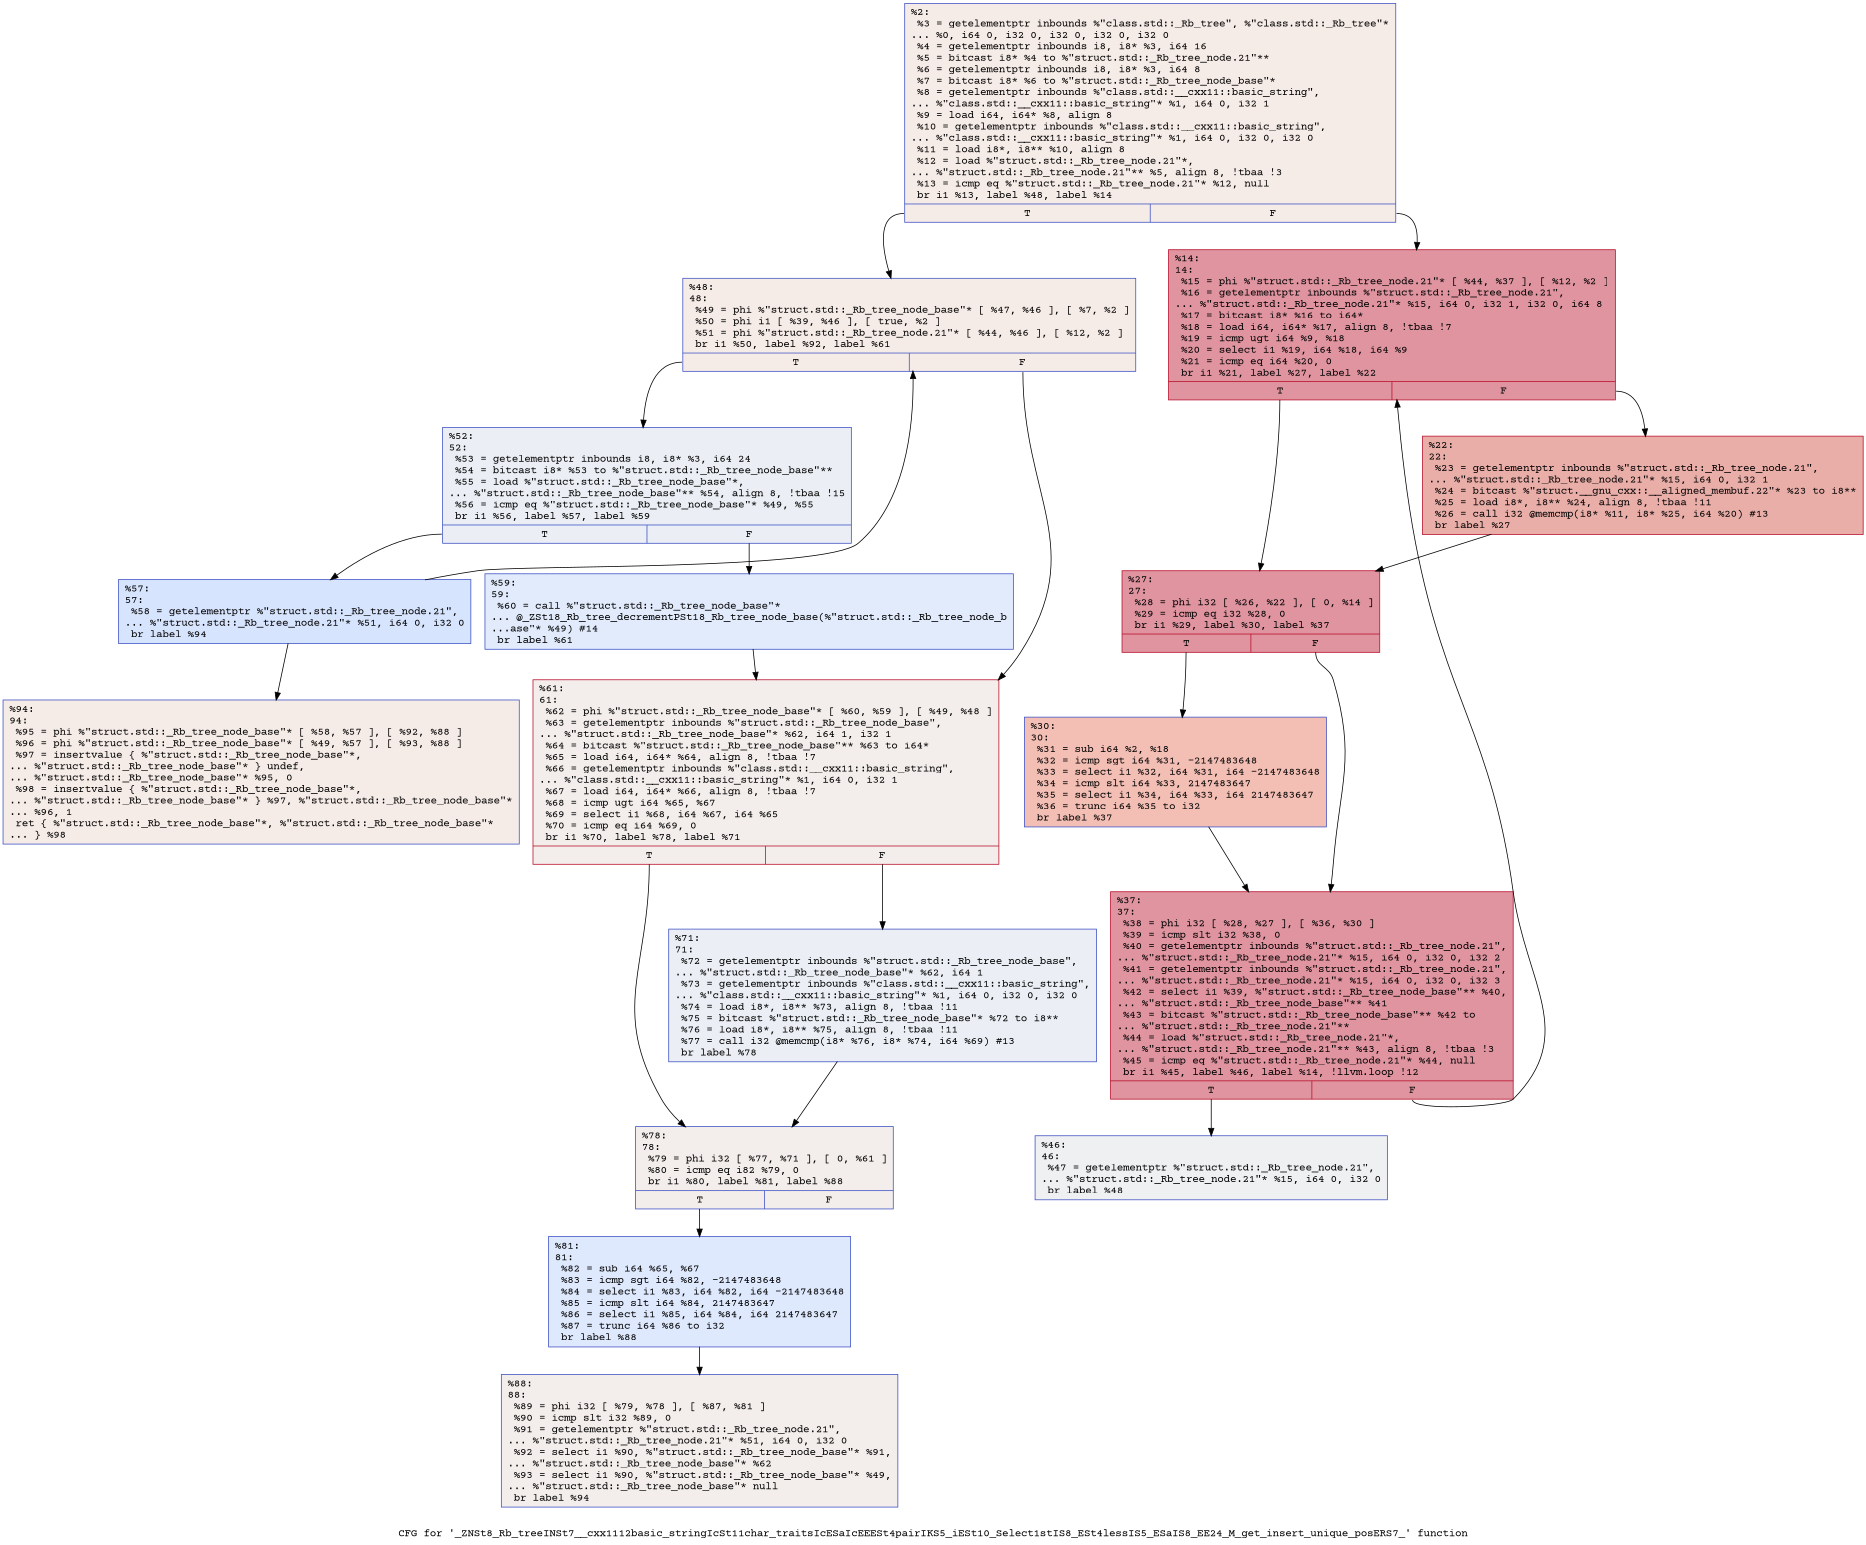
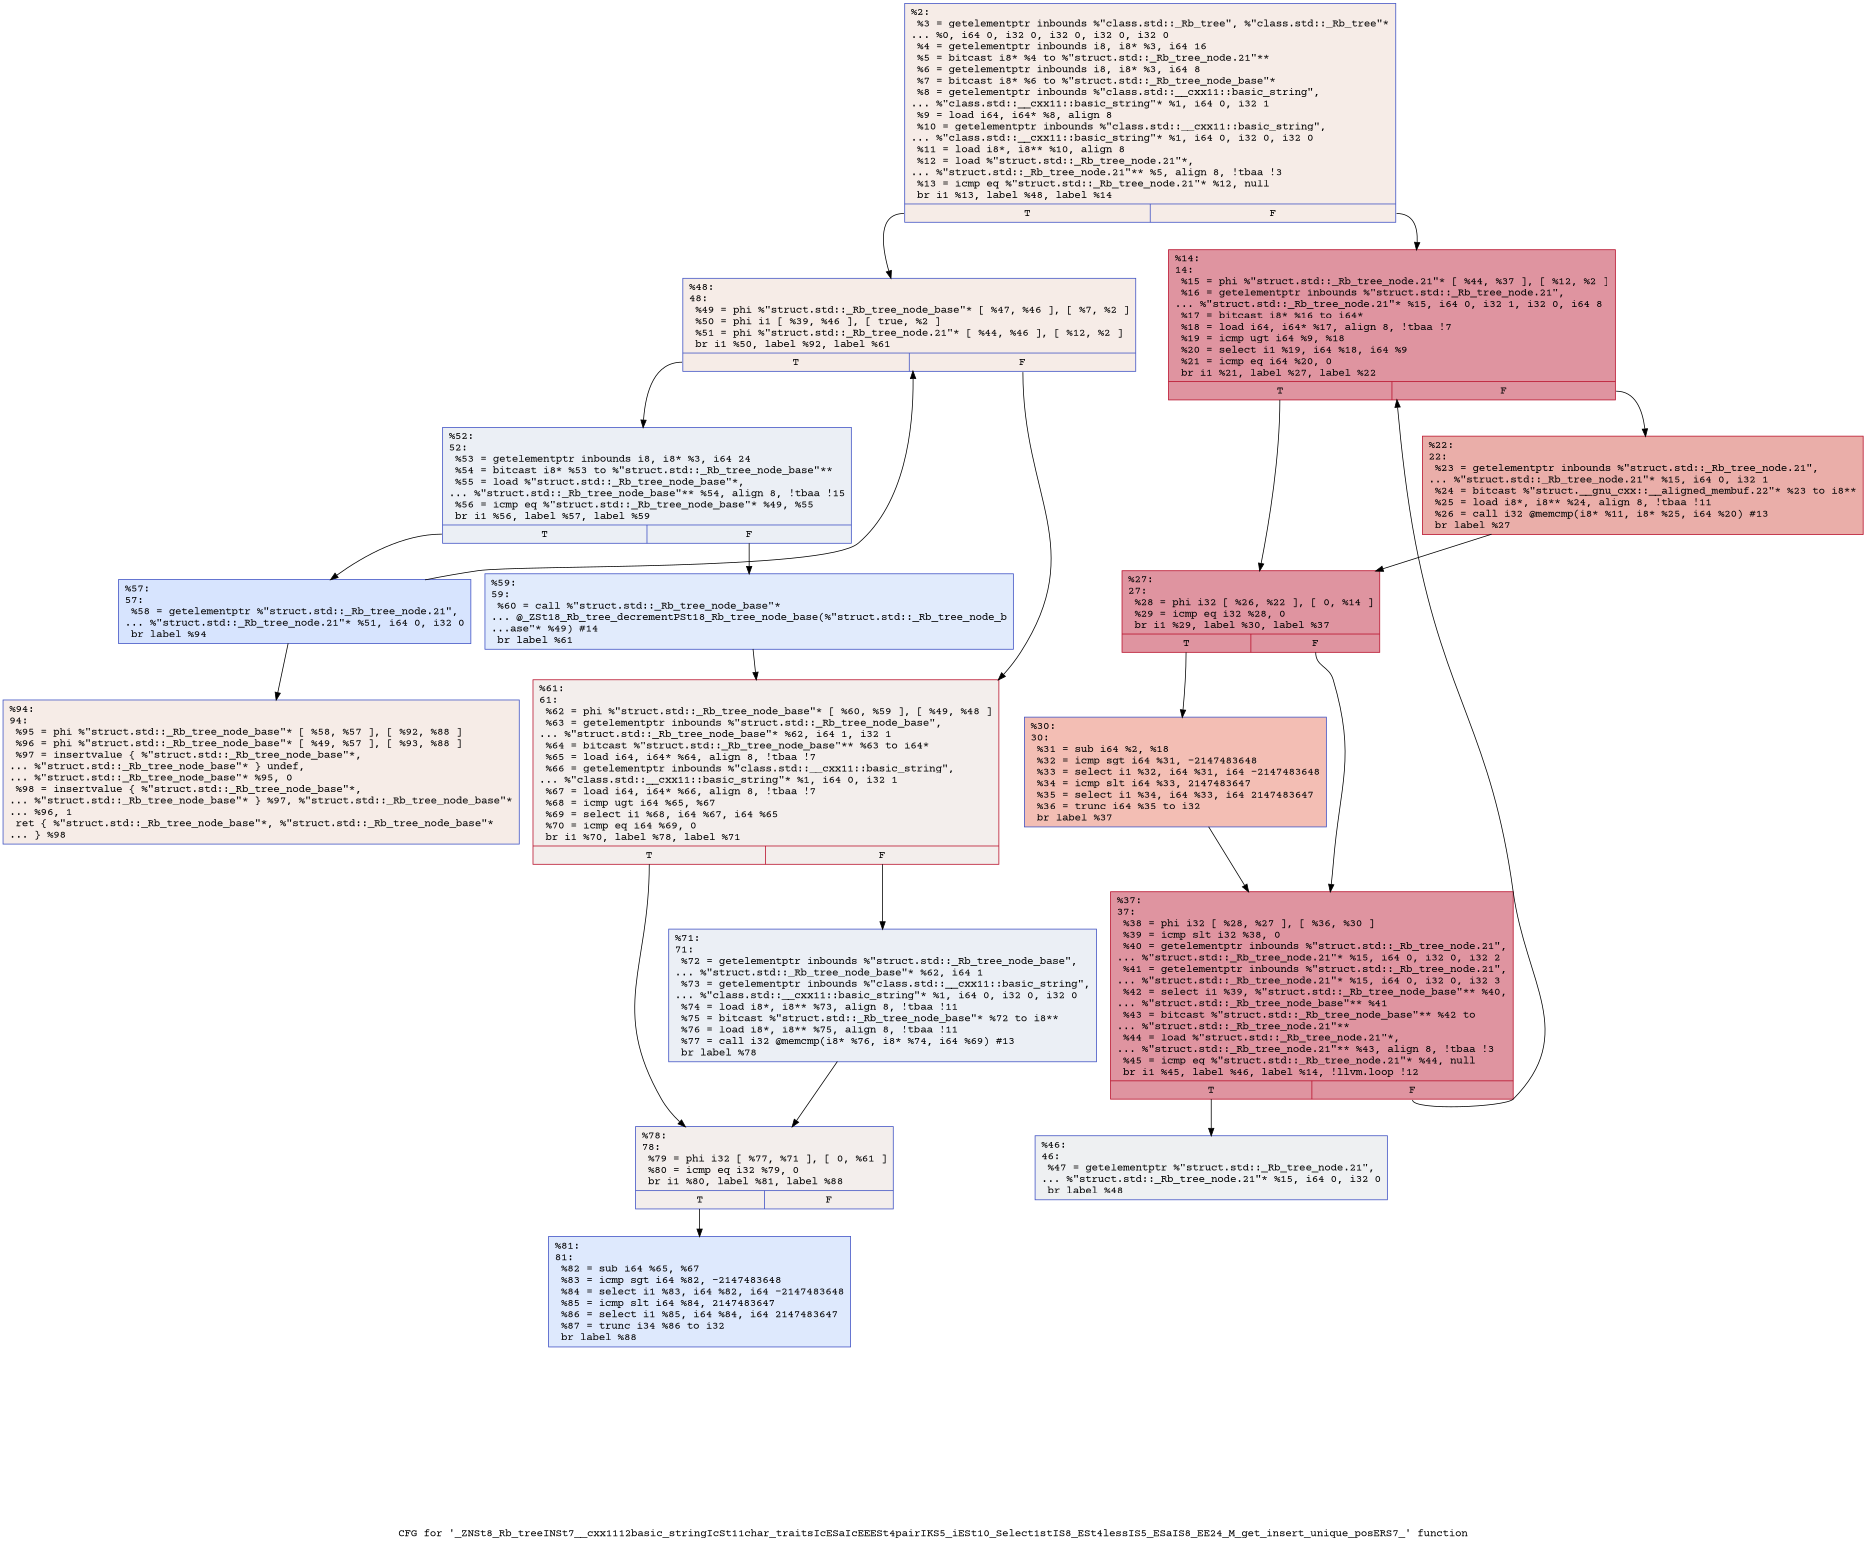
  digraph {
    fontname="Courier Prime"
    label="CFG for '_ZNSt8_Rb_treeINSt7__cxx1112basic_stringIcSt11char_traitsIcESaIcEEESt4pairIKS5_iESt10_Select1stIS8_ESt4lessIS5_ESaIS8_EE24_M_get_insert_unique_posERS7_' function"
    node [color="#3d50c3ff" fillcolor="#ead5c970" fontname="Courier Prime" shape=record style=filled]
    edge [fontname="Courier Prime" tailport=s0]
    n1 [label="{%2:\l  %3 = getelementptr inbounds %\"class.std::_Rb_tree\", %\"class.std::_Rb_tree\"*\l... %0, i64 0, i32 0, i32 0, i32 0, i32 0\l  %4 = getelementptr inbounds i8, i8* %3, i64 16\l  %5 = bitcast i8* %4 to %\"struct.std::_Rb_tree_node.21\"**\l  %6 = getelementptr inbounds i8, i8* %3, i64 8\l  %7 = bitcast i8* %6 to %\"struct.std::_Rb_tree_node_base\"*\l  %8 = getelementptr inbounds %\"class.std::__cxx11::basic_string\",\l... %\"class.std::__cxx11::basic_string\"* %1, i64 0, i32 1\l  %9 = load i64, i64* %8, align 8\l  %10 = getelementptr inbounds %\"class.std::__cxx11::basic_string\",\l... %\"class.std::__cxx11::basic_string\"* %1, i64 0, i32 0, i32 0\l  %11 = load i8*, i8** %10, align 8\l  %12 = load %\"struct.std::_Rb_tree_node.21\"*,\l... %\"struct.std::_Rb_tree_node.21\"** %5, align 8, !tbaa !3\l  %13 = icmp eq %\"struct.std::_Rb_tree_node.21\"* %12, null\l  br i1 %13, label %48, label %14\l|{<s0>T|<s1>F}}"]
    n2 [label="{%48:\l48:                                               \l  %49 = phi %\"struct.std::_Rb_tree_node_base\"* [ %47, %46 ], [ %7, %2 ]\l  %50 = phi i1 [ %39, %46 ], [ true, %2 ]\l  %51 = phi %\"struct.std::_Rb_tree_node.21\"* [ %44, %46 ], [ %12, %2 ]\l  br i1 %50, label %92, label %61\l|{<s0>T|<s1>F}}"]
    n3 [color="#b70d28ff" fillcolor="#b70d2870" label="{%14:\l14:                                               \l  %15 = phi %\"struct.std::_Rb_tree_node.21\"* [ %44, %37 ], [ %12, %2 ]\l  %16 = getelementptr inbounds %\"struct.std::_Rb_tree_node.21\",\l... %\"struct.std::_Rb_tree_node.21\"* %15, i64 0, i32 1, i32 0, i64 8\l  %17 = bitcast i8* %16 to i64*\l  %18 = load i64, i64* %17, align 8, !tbaa !7\l  %19 = icmp ugt i64 %9, %18\l  %20 = select i1 %19, i64 %18, i64 %9\l  %21 = icmp eq i64 %20, 0\l  br i1 %21, label %27, label %22\l|{<s0>T|<s1>F}}"]
    n4 [fillcolor="#d1dae970" label="{%52:\l52:                                               \l  %53 = getelementptr inbounds i8, i8* %3, i64 24\l  %54 = bitcast i8* %53 to %\"struct.std::_Rb_tree_node_base\"**\l  %55 = load %\"struct.std::_Rb_tree_node_base\"*,\l... %\"struct.std::_Rb_tree_node_base\"** %54, align 8, !tbaa !15\l  %56 = icmp eq %\"struct.std::_Rb_tree_node_base\"* %49, %55\l  br i1 %56, label %57, label %59\l|{<s0>T|<s1>F}}"]
    n5 [color="#b70d28ff" fillcolor="#e3d9d370" label="{%61:\l61:                                               \l  %62 = phi %\"struct.std::_Rb_tree_node_base\"* [ %60, %59 ], [ %49, %48 ]\l  %63 = getelementptr inbounds %\"struct.std::_Rb_tree_node_base\",\l... %\"struct.std::_Rb_tree_node_base\"* %62, i64 1, i32 1\l  %64 = bitcast %\"struct.std::_Rb_tree_node_base\"** %63 to i64*\l  %65 = load i64, i64* %64, align 8, !tbaa !7\l  %66 = getelementptr inbounds %\"class.std::__cxx11::basic_string\",\l... %\"class.std::__cxx11::basic_string\"* %1, i64 0, i32 1\l  %67 = load i64, i64* %66, align 8, !tbaa !7\l  %68 = icmp ugt i64 %65, %67\l  %69 = select i1 %68, i64 %67, i64 %65\l  %70 = icmp eq i64 %69, 0\l  br i1 %70, label %78, label %71\l|{<s0>T|<s1>F}}"]
    n6 [color="#b70d28ff" fillcolor="#b70d2870" label="{%27:\l27:                                               \l  %28 = phi i32 [ %26, %22 ], [ 0, %14 ]\l  %29 = icmp eq i32 %28, 0\l  br i1 %29, label %30, label %37\l|{<s0>T|<s1>F}}"]
    n7 [color="#b70d28ff" fillcolor="#d0473d70" label="{%22:\l22:                                               \l  %23 = getelementptr inbounds %\"struct.std::_Rb_tree_node.21\",\l... %\"struct.std::_Rb_tree_node.21\"* %15, i64 0, i32 1\l  %24 = bitcast %\"struct.__gnu_cxx::__aligned_membuf.22\"* %23 to i8**\l  %25 = load i8*, i8** %24, align 8, !tbaa !11\l  %26 = call i32 @memcmp(i8* %11, i8* %25, i64 %20) #13\l  br label %27\l}"]
    n8 [fillcolor="#a5c3fe70" label="{%57:\l57:                                               \l  %58 = getelementptr %\"struct.std::_Rb_tree_node.21\",\l... %\"struct.std::_Rb_tree_node.21\"* %51, i64 0, i32 0\l  br label %94\l}"]
    n9 [fillcolor="#bbd1f870" label="{%59:\l59:                                               \l  %60 = call %\"struct.std::_Rb_tree_node_base\"*\l... @_ZSt18_Rb_tree_decrementPSt18_Rb_tree_node_base(%\"struct.std::_Rb_tree_node_b\l...ase\"* %49) #14\l  br label %61\l}"]
-   n10 [fillcolor="#e3d9d370" label="{%78:\l78:                                               \l  %79 = phi i32 [ %77, %71 ], [ 0, %61 ]\l  %80 = icmp eq i82 %79, 0\l  br i1 %80, label %81, label %88\l|{<s0>T|<s1>F}}"]
+   n10 [fillcolor="#e3d9d370" label="{%78:\l78:                                               \l  %79 = phi i32 [ %77, %71 ], [ 0, %61 ]\l  %80 = icmp eq i32 %79, 0\l  br i1 %80, label %81, label %88\l|{<s0>T|<s1>F}}"]
    n11 [fillcolor="#d1dae970" label="{%71:\l71:                                               \l  %72 = getelementptr inbounds %\"struct.std::_Rb_tree_node_base\",\l... %\"struct.std::_Rb_tree_node_base\"* %62, i64 1\l  %73 = getelementptr inbounds %\"class.std::__cxx11::basic_string\",\l... %\"class.std::__cxx11::basic_string\"* %1, i64 0, i32 0, i32 0\l  %74 = load i8*, i8** %73, align 8, !tbaa !11\l  %75 = bitcast %\"struct.std::_Rb_tree_node_base\"* %72 to i8**\l  %76 = load i8*, i8** %75, align 8, !tbaa !11\l  %77 = call i32 @memcmp(i8* %76, i8* %74, i64 %69) #13\l  br label %78\l}"]
    n12 [fillcolor="#e36c5570" label="{%30:\l30:                                               \l  %31 = sub i64 %2, %18\l  %32 = icmp sgt i64 %31, -2147483648\l  %33 = select i1 %32, i64 %31, i64 -2147483648\l  %34 = icmp slt i64 %33, 2147483647\l  %35 = select i1 %34, i64 %33, i64 2147483647\l  %36 = trunc i64 %35 to i32\l  br label %37\l}"]
    n13 [color="#b70d28ff" fillcolor="#b70d2870" label="{%37:\l37:                                               \l  %38 = phi i32 [ %28, %27 ], [ %36, %30 ]\l  %39 = icmp slt i32 %38, 0\l  %40 = getelementptr inbounds %\"struct.std::_Rb_tree_node.21\",\l... %\"struct.std::_Rb_tree_node.21\"* %15, i64 0, i32 0, i32 2\l  %41 = getelementptr inbounds %\"struct.std::_Rb_tree_node.21\",\l... %\"struct.std::_Rb_tree_node.21\"* %15, i64 0, i32 0, i32 3\l  %42 = select i1 %39, %\"struct.std::_Rb_tree_node_base\"** %40,\l... %\"struct.std::_Rb_tree_node_base\"** %41\l  %43 = bitcast %\"struct.std::_Rb_tree_node_base\"** %42 to\l... %\"struct.std::_Rb_tree_node.21\"**\l  %44 = load %\"struct.std::_Rb_tree_node.21\"*,\l... %\"struct.std::_Rb_tree_node.21\"** %43, align 8, !tbaa !3\l  %45 = icmp eq %\"struct.std::_Rb_tree_node.21\"* %44, null\l  br i1 %45, label %46, label %14, !llvm.loop !12\l|{<s0>T|<s1>F}}"]
    n14 [fillcolor="#d9dce170" label="{%46:\l46:                                               \l  %47 = getelementptr %\"struct.std::_Rb_tree_node.21\",\l... %\"struct.std::_Rb_tree_node.21\"* %15, i64 0, i32 0\l  br label %48\l}"]
    n15 [label="{%94:\l94:                                               \l  %95 = phi %\"struct.std::_Rb_tree_node_base\"* [ %58, %57 ], [ %92, %88 ]\l  %96 = phi %\"struct.std::_Rb_tree_node_base\"* [ %49, %57 ], [ %93, %88 ]\l  %97 = insertvalue \{ %\"struct.std::_Rb_tree_node_base\"*,\l... %\"struct.std::_Rb_tree_node_base\"* \} undef,\l... %\"struct.std::_Rb_tree_node_base\"* %95, 0\l  %98 = insertvalue \{ %\"struct.std::_Rb_tree_node_base\"*,\l... %\"struct.std::_Rb_tree_node_base\"* \} %97, %\"struct.std::_Rb_tree_node_base\"*\l... %96, 1\l  ret \{ %\"struct.std::_Rb_tree_node_base\"*, %\"struct.std::_Rb_tree_node_base\"*\l... \} %98\l}"]
-   n16 [fillcolor="#b5cdfa70" label="{%81:\l81:                                               \l  %82 = sub i64 %65, %67\l  %83 = icmp sgt i64 %82, -2147483648\l  %84 = select i1 %83, i64 %82, i64 -2147483648\l  %85 = icmp slt i64 %84, 2147483647\l  %86 = select i1 %85, i64 %84, i64 2147483647\l  %87 = trunc i64 %86 to i32\l  br label %88\l}"]
-   n17 [fillcolor="#e3d9d370" label="{%88:\l88:                                               \l  %89 = phi i32 [ %79, %78 ], [ %87, %81 ]\l  %90 = icmp slt i32 %89, 0\l  %91 = getelementptr %\"struct.std::_Rb_tree_node.21\",\l... %\"struct.std::_Rb_tree_node.21\"* %51, i64 0, i32 0\l  %92 = select i1 %90, %\"struct.std::_Rb_tree_node_base\"* %91,\l... %\"struct.std::_Rb_tree_node_base\"* %62\l  %93 = select i1 %90, %\"struct.std::_Rb_tree_node_base\"* %49,\l... %\"struct.std::_Rb_tree_node_base\"* null\l  br label %94\l}"]
+   n16 [fillcolor="#b5cdfa70" label="{%81:\l81:                                               \l  %82 = sub i64 %65, %67\l  %83 = icmp sgt i64 %82, -2147483648\l  %84 = select i1 %83, i64 %82, i64 -2147483648\l  %85 = icmp slt i64 %84, 2147483647\l  %86 = select i1 %85, i64 %84, i64 2147483647\l  %87 = trunc i34 %86 to i32\l  br label %88\l}"]
    n1 -> n2
    n1 -> n3 [tailport=s1]
    n2 -> n4
    n2 -> n5 [tailport=s1]
    n3 -> n6
    n3 -> n7 [tailport=s1]
    n4 -> n8
    n4 -> n9 [tailport=s1]
    n5 -> n10
    n5 -> n11 [tailport=s1]
    n6 -> n12
    n6 -> n13 [tailport=s1]
    n7 -> n6 [tailport=""]
    n8 -> n2 [tailport=""]
    n8 -> n15 [tailport=""]
    n9 -> n5 [tailport=""]
    n10 -> n16
    n11 -> n10 [tailport=""]
    n12 -> n13 [tailport=""]
    n13 -> n3 [tailport=s1]
    n13 -> n14
-   n16 -> n17 [tailport=""]
  }
